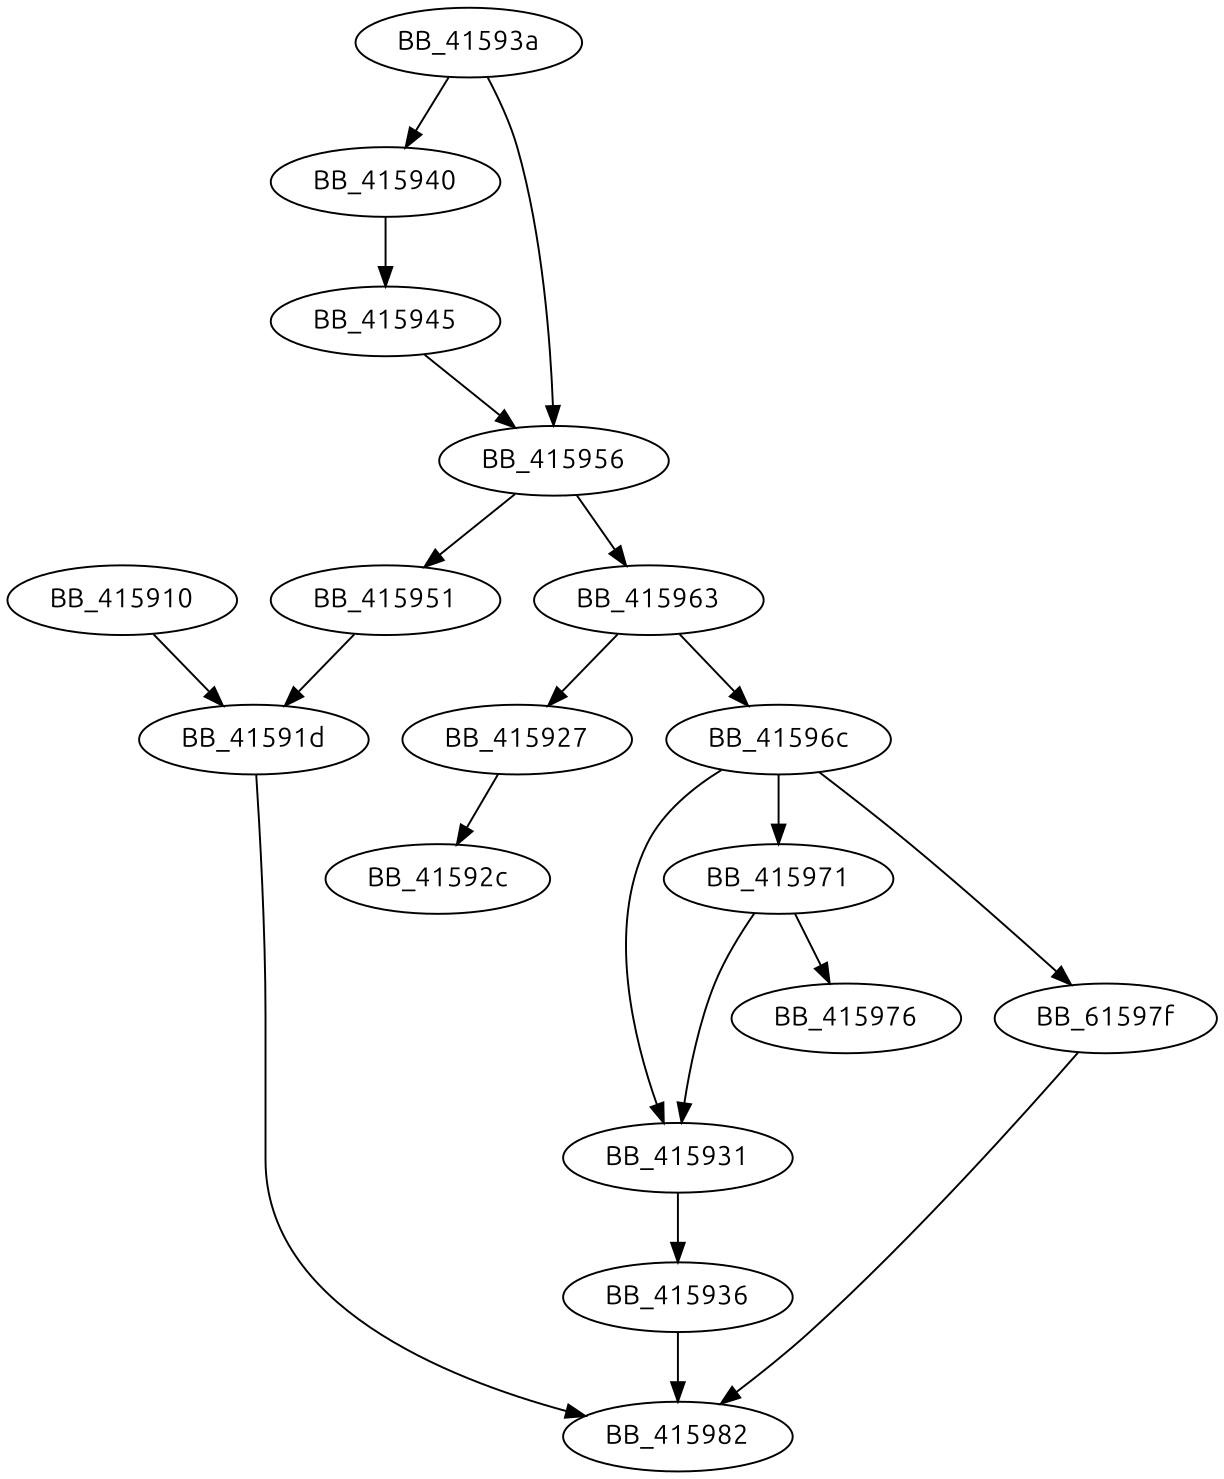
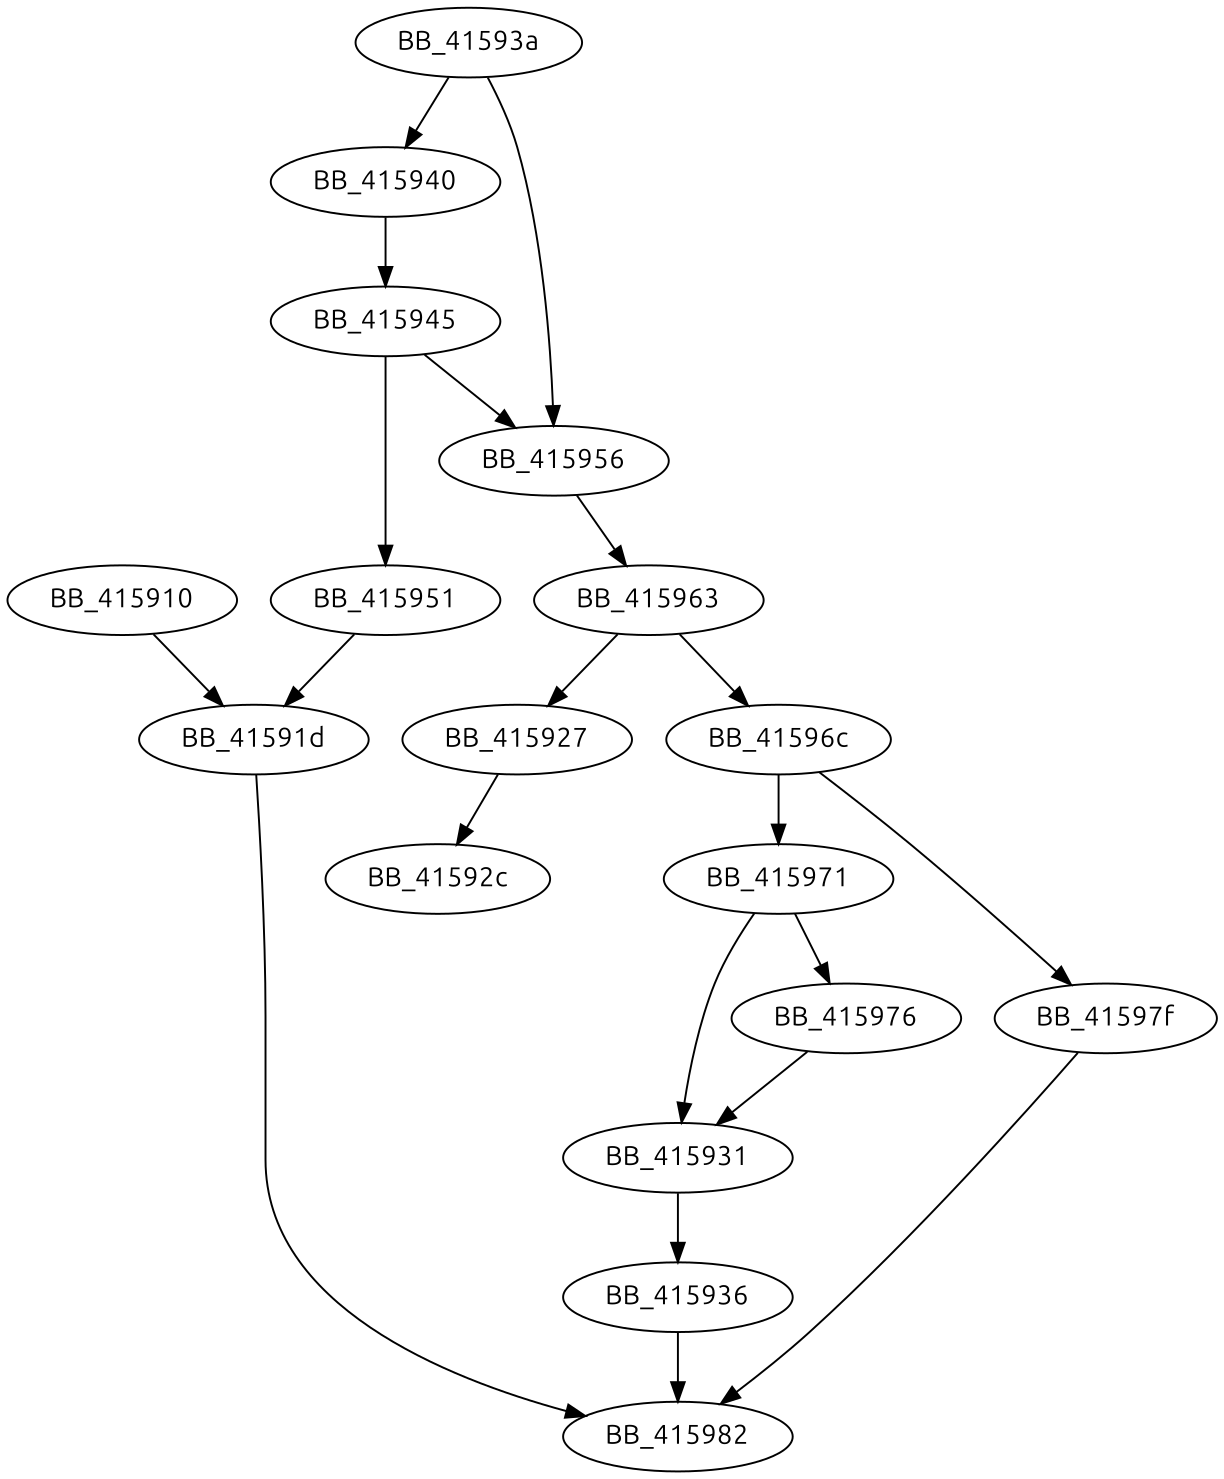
  digraph {
    fontname=Ubuntu
    node [fontname=Ubuntu]
    edge [fontname=Ubuntu]
    BB_415910
    BB_41591d
    BB_415982
    BB_415927
    BB_41592c
    BB_41593a
    BB_415940
    BB_415956
    BB_415945
    BB_415963
    BB_415931
    BB_415936
    BB_415951
    BB_41596c
    BB_415971
-   BB_41597f [label=BB_61597f]
+   BB_41597f
    BB_415976
    BB_415910 -> BB_41591d
    BB_41591d -> BB_415982
    BB_415927 -> BB_41592c
    BB_41593a -> BB_415940
    BB_41593a -> BB_415956
    BB_415940 -> BB_415945
    BB_415956 -> BB_415963
    BB_415945 -> BB_415956
-   BB_415956 -> BB_415951
+   BB_415945 -> BB_415951
    BB_415963 -> BB_415927
    BB_415963 -> BB_41596c
    BB_415931 -> BB_415936
    BB_415936 -> BB_415982
    BB_415951 -> BB_41591d
    BB_41596c -> BB_415971
    BB_41596c -> BB_41597f
    BB_415971 -> BB_415931
    BB_415971 -> BB_415976
    BB_41597f -> BB_415982
-   BB_41596c -> BB_415931
+   BB_415976 -> BB_415931
  }
